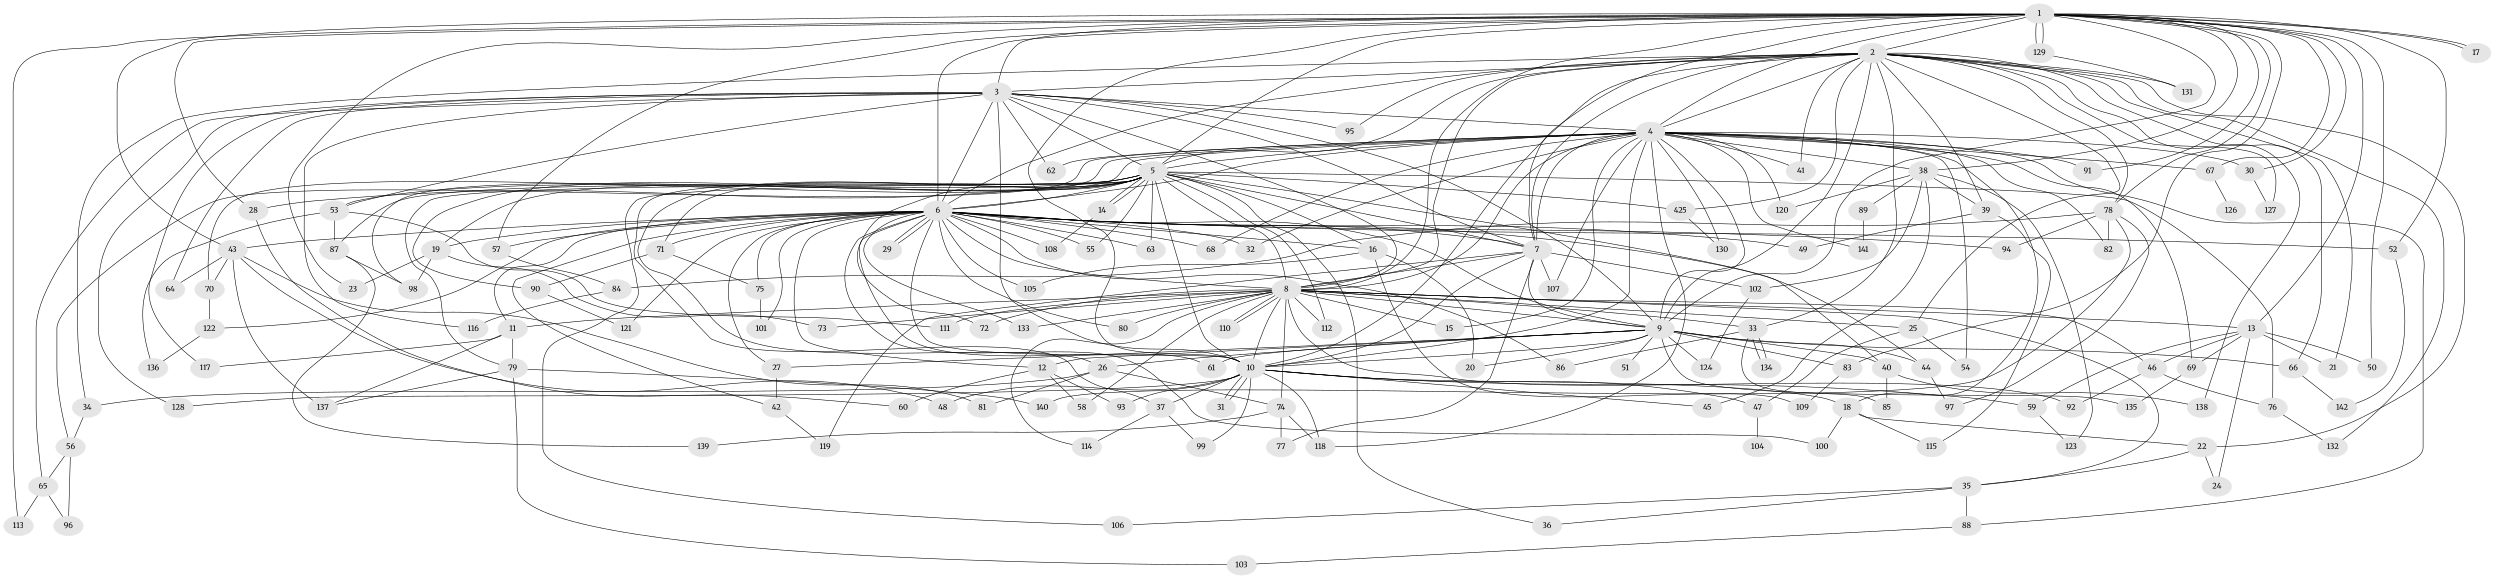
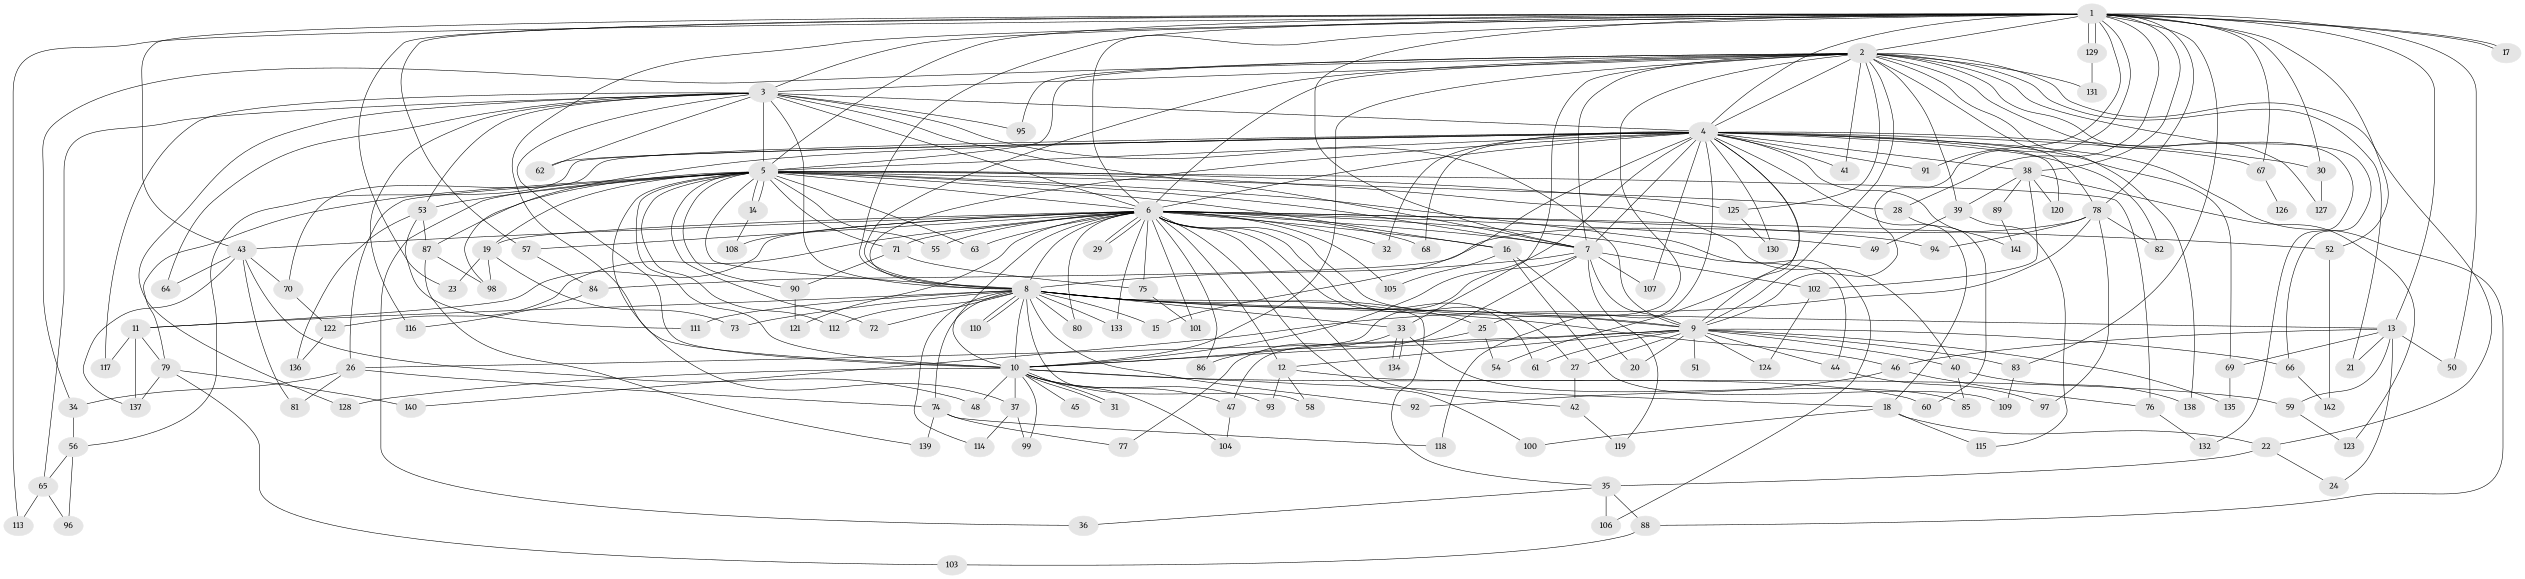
  graph {
    fontname=Merriweather
    node [color=gray90 fontname=Merriweather style=filled]
    edge [fontname=Merriweather]
    1
    2
    3
    4
    5
    6
    7
    8
    9
    10
    13
    17
    23
    28
    30
    38
    43
    50
    52
    57
    67
    78
    83
    91
    113
    129
    21
    22
    25
    33
    34
    39
    41
    66
    95
-   125 [label=425]
+   125
    127
    131
    132
    138
    53
    62
    64
    65
    116
    117
    128
    15
    18
    32
    54
    56
    68
    69
    70
    82
    88
    98
    107
    118
    120
    130
    141
    14
    16
    19
    26
    36
    37
    40
    55
    63
    71
    72
    76
    79
    87
    90
    106
    112
    11
    12
    27
    29
    42
    44
    49
    61
    75
    80
    86
    94
    100
    101
    105
    108
    121
    122
    133
    77
    102
    119
    35
    46
    58
    73
    74
    92
    110
    111
    114
    20
    51
    124
    135
    31
    45
    47
    48
    59
    93
    99
    104
    24
    60
    89
    123
    137
    81
    142
    84
    126
    97
    140
    109
    85
    134
    115
    136
    96
    103
    139
    1 -- 2
    1 -- 3
    1 -- 4
    1 -- 5
    1 -- 6
    1 -- 7
    1 -- 8
    1 -- 9
    1 -- 10
    1 -- 13
    1 -- 17
    1 -- 17
    1 -- 23
    1 -- 28
    1 -- 30
    1 -- 38
    1 -- 43
    1 -- 50
    1 -- 52
    1 -- 57
    1 -- 67
    1 -- 78
    1 -- 83
    1 -- 91
    1 -- 113
    1 -- 129
    1 -- 129
    2 -- 3
    2 -- 4
    2 -- 5
    2 -- 6
    2 -- 7
    2 -- 8
    2 -- 9
    2 -- 10
    2 -- 78
    2 -- 21
    2 -- 22
    2 -- 25
    2 -- 33
    2 -- 34
    2 -- 39
    2 -- 41
    2 -- 66
    2 -- 95
    2 -- 125
    2 -- 127
    2 -- 131
    2 -- 132
    2 -- 138
    3 -- 4
    3 -- 5
    3 -- 6
    3 -- 7
    3 -- 8
    3 -- 9
    3 -- 10
    3 -- 95
    3 -- 53
    3 -- 62
    3 -- 64
    3 -- 65
    3 -- 116
    3 -- 117
    3 -- 128
    4 -- 5
    4 -- 6
    4 -- 7
    4 -- 8
    4 -- 9
    4 -- 10
    4 -- 30
    4 -- 38
    4 -- 67
    4 -- 91
    4 -- 41
    4 -- 62
    4 -- 15
    4 -- 18
    4 -- 32
    4 -- 54
    4 -- 56
    4 -- 68
    4 -- 69
    4 -- 70
    4 -- 82
    4 -- 88
    4 -- 98
    4 -- 107
    4 -- 118
    4 -- 120
    4 -- 130
    4 -- 141
    5 -- 6
    5 -- 7
    5 -- 8
    5 -- 10
    5 -- 28
    5 -- 125
    5 -- 53
    5 -- 14
    5 -- 14
    5 -- 16
    5 -- 19
    5 -- 26
    5 -- 36
    5 -- 37
    5 -- 40
    5 -- 55
    5 -- 63
    5 -- 71
    5 -- 72
    5 -- 76
    5 -- 79
    5 -- 87
    5 -- 90
    5 -- 106
    5 -- 112
    6 -- 7
    6 -- 8
    6 -- 9
    6 -- 10
    6 -- 43
    6 -- 52
    6 -- 57
    6 -- 32
    6 -- 68
    6 -- 16
    6 -- 19
    6 -- 55
    6 -- 63
    6 -- 71
    6 -- 11
    6 -- 12
    6 -- 27
    6 -- 29
    6 -- 29
    6 -- 42
    6 -- 44
    6 -- 49
    6 -- 61
    6 -- 75
    6 -- 80
    6 -- 86
    6 -- 94
    6 -- 100
    6 -- 101
    6 -- 105
    6 -- 108
    6 -- 121
    6 -- 122
    6 -- 133
    7 -- 8
    7 -- 9
    7 -- 10
    7 -- 107
    7 -- 77
    7 -- 102
    7 -- 119
    8 -- 9
    8 -- 10
    8 -- 13
    8 -- 25
    8 -- 33
    8 -- 15
    8 -- 72
    8 -- 112
    8 -- 11
    8 -- 80
    8 -- 133
    8 -- 35
    8 -- 46
    8 -- 58
    8 -- 73
    8 -- 74
    8 -- 92
    8 -- 110
    8 -- 110
    8 -- 111
    8 -- 114
    9 -- 10
    9 -- 83
    9 -- 66
    9 -- 26
    9 -- 40
    9 -- 12
    9 -- 27
    9 -- 44
    9 -- 61
    9 -- 20
    9 -- 51
    9 -- 124
    9 -- 135
    10 -- 128
    10 -- 18
    10 -- 37
    10 -- 31
    10 -- 31
    10 -- 45
    10 -- 47
    10 -- 48
    10 -- 59
    10 -- 93
    10 -- 99
-   10 -- 118
+   10 -- 104
    13 -- 50
    13 -- 21
    13 -- 69
    13 -- 46
    13 -- 59
    13 -- 24
    28 -- 60
    30 -- 127
    38 -- 39
    38 -- 120
    38 -- 102
-   38 -- 45
    38 -- 89
    38 -- 123
    43 -- 64
    43 -- 70
    43 -- 48
    43 -- 137
    43 -- 81
    52 -- 142
    57 -- 84
    67 -- 126
    78 -- 82
    78 -- 94
    78 -- 84
    78 -- 97
    78 -- 140
    83 -- 109
    129 -- 131
    22 -- 35
    22 -- 24
    25 -- 54
    25 -- 47
    33 -- 86
    33 -- 85
    33 -- 134
    33 -- 134
    34 -- 56
    39 -- 49
    39 -- 115
    66 -- 142
    125 -- 130
    53 -- 87
    53 -- 111
    53 -- 136
    65 -- 113
    65 -- 96
    18 -- 22
    18 -- 100
    18 -- 115
    56 -- 65
    56 -- 96
    69 -- 135
    70 -- 122
    88 -- 103
    14 -- 108
    16 -- 105
    16 -- 20
    16 -- 109
    19 -- 23
    19 -- 98
    19 -- 73
    26 -- 34
    26 -- 74
    26 -- 81
    37 -- 114
    37 -- 99
    40 -- 138
    40 -- 85
    71 -- 90
    71 -- 75
    76 -- 132
    79 -- 137
    79 -- 140
    79 -- 103
    87 -- 98
    87 -- 139
    90 -- 121
    11 -- 117
    11 -- 79
    11 -- 137
    12 -- 58
    12 -- 93
    12 -- 60
    27 -- 42
    42 -- 119
    44 -- 97
    75 -- 101
    122 -- 136
    102 -- 124
    35 -- 88
    35 -- 36
    35 -- 106
    46 -- 76
    46 -- 92
    74 -- 118
    74 -- 77
    74 -- 139
    47 -- 104
    59 -- 123
    89 -- 141
    84 -- 116
  }
